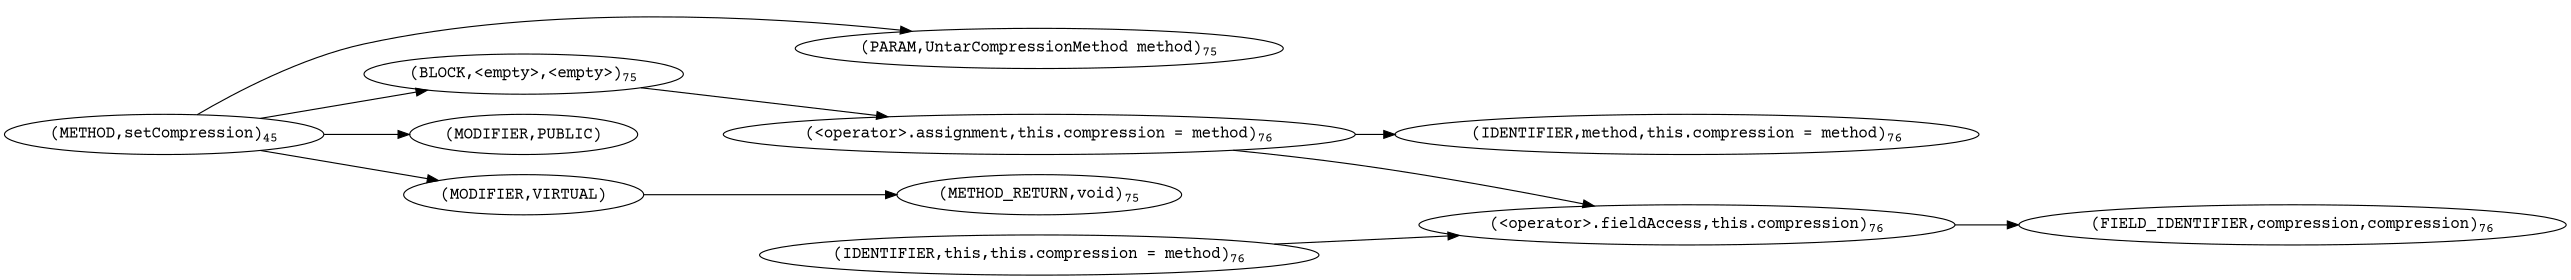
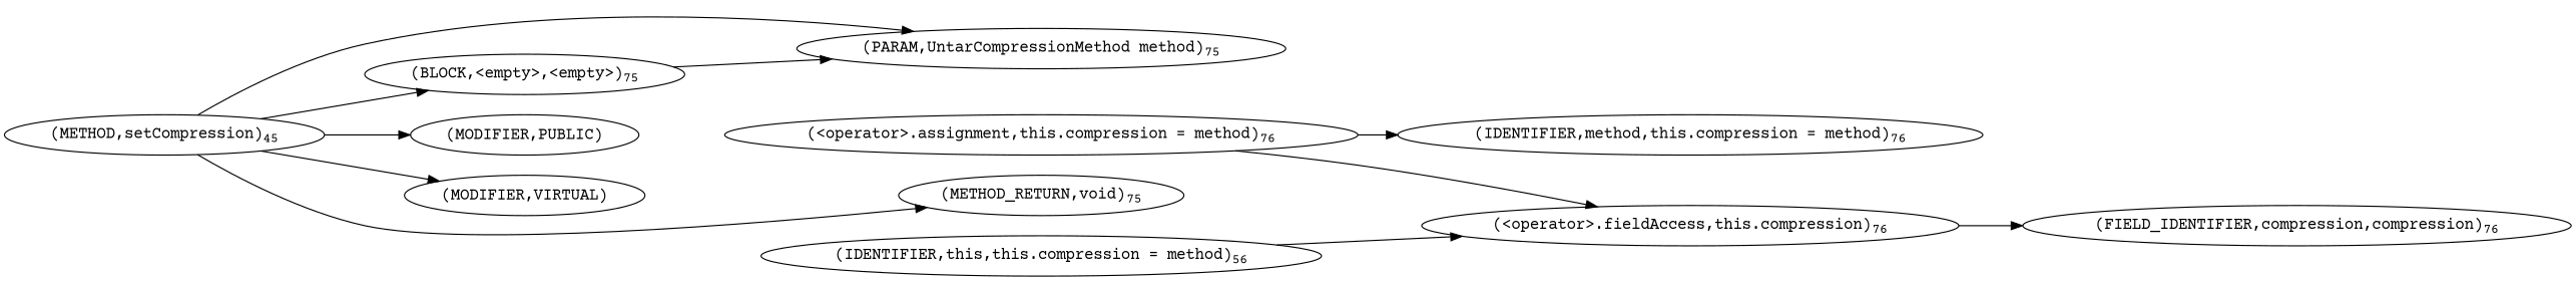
  digraph {
    fontname="Courier Prime"
    rankdir=LR
    node [fontname="Courier Prime"]
    edge [fontname="Courier Prime"]
    n1 [label=<(METHOD,setCompression)<SUB>45</SUB>>]
    n2 [label=<(PARAM,UntarCompressionMethod method)<SUB>75</SUB>>]
    n3 [label=<(BLOCK,&lt;empty&gt;,&lt;empty&gt;)<SUB>75</SUB>>]
    n4 [label=<(MODIFIER,PUBLIC)>]
    n5 [label=<(MODIFIER,VIRTUAL)>]
    n6 [label=<(METHOD_RETURN,void)<SUB>75</SUB>>]
    n7 [label=<(&lt;operator&gt;.assignment,this.compression = method)<SUB>76</SUB>>]
    n8 [label=<(&lt;operator&gt;.fieldAccess,this.compression)<SUB>76</SUB>>]
    n9 [label=<(IDENTIFIER,method,this.compression = method)<SUB>76</SUB>>]
    n10 [label=<(FIELD_IDENTIFIER,compression,compression)<SUB>76</SUB>>]
-   n11 [label=<(IDENTIFIER,this,this.compression = method)<SUB>76</SUB>>]
+   n11 [label=<(IDENTIFIER,this,this.compression = method)<SUB>56</SUB>>]
    n1 -> n2
    n1 -> n3
    n1 -> n4
    n1 -> n5
-   n5 -> n6
-   n3 -> n7
+   n1 -> n6
+   n3 -> n2
    n7 -> n8
    n7 -> n9
    n8 -> n10
    n11 -> n8
  }
